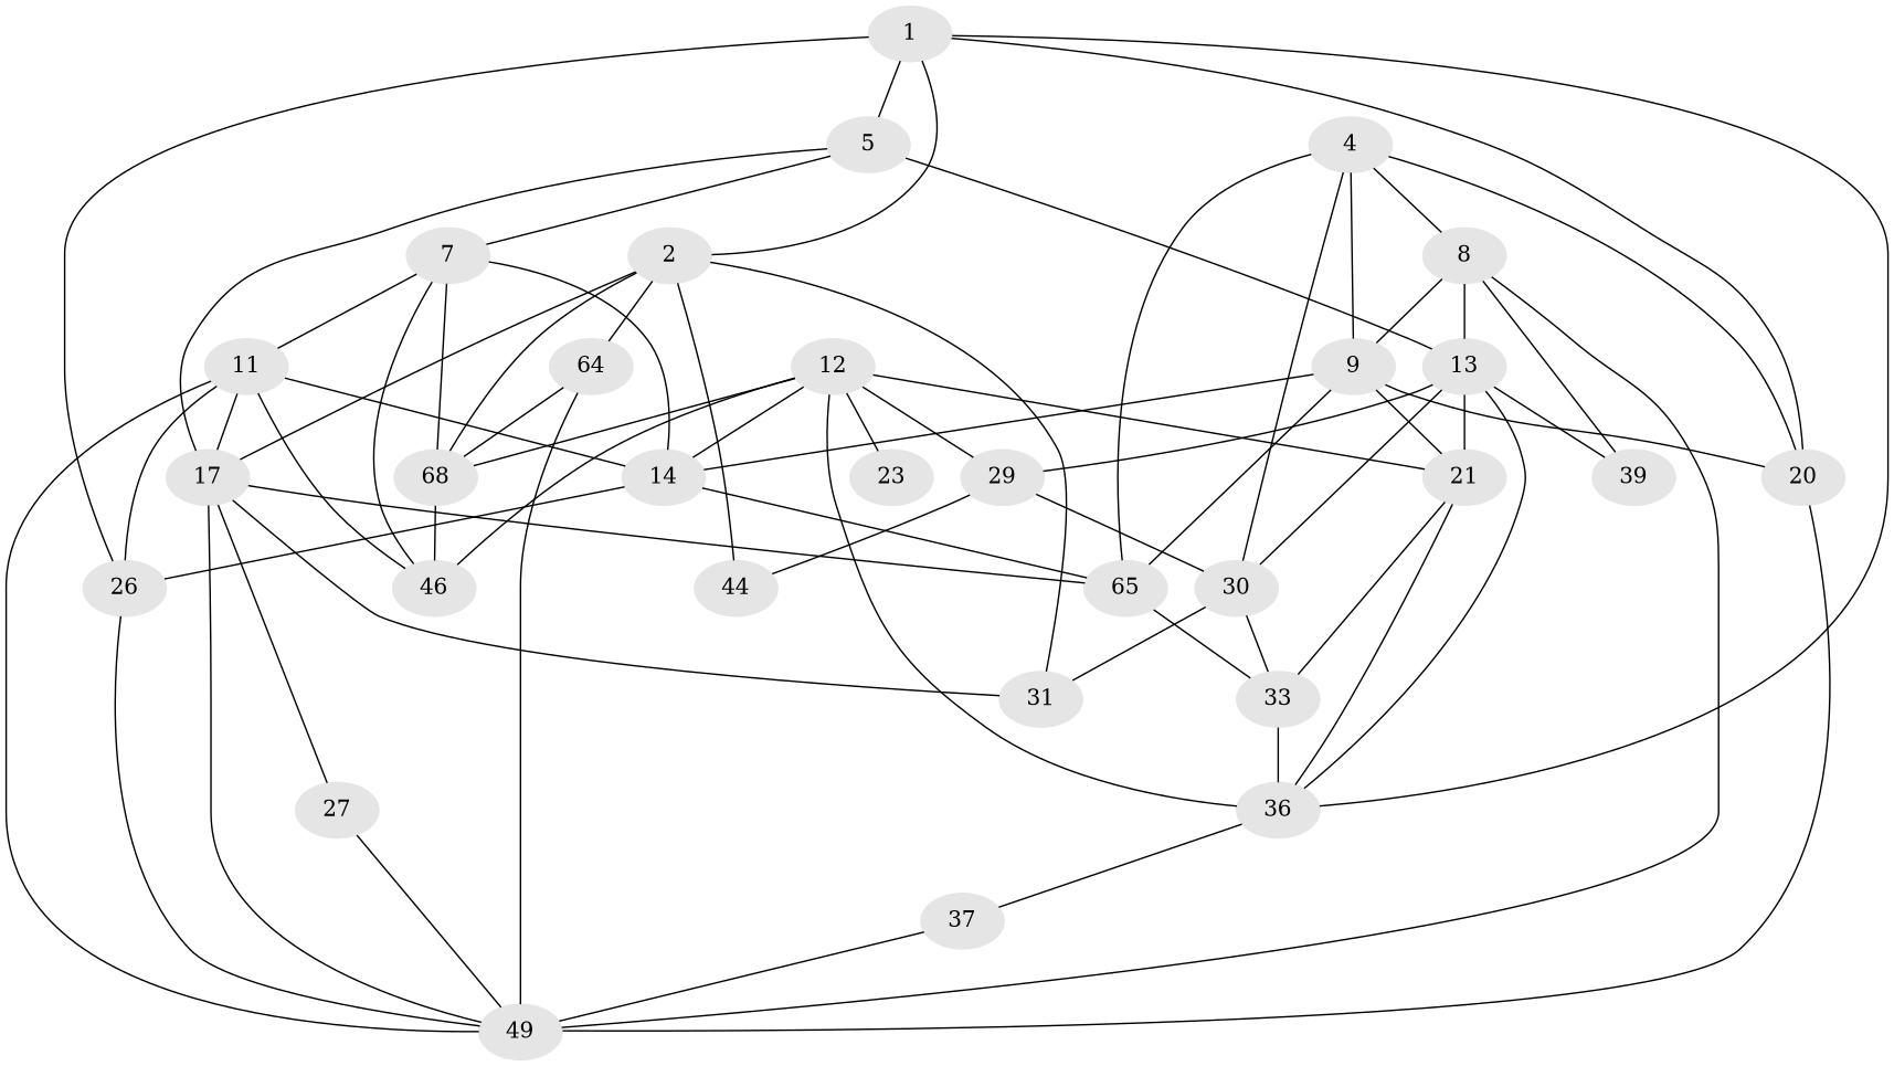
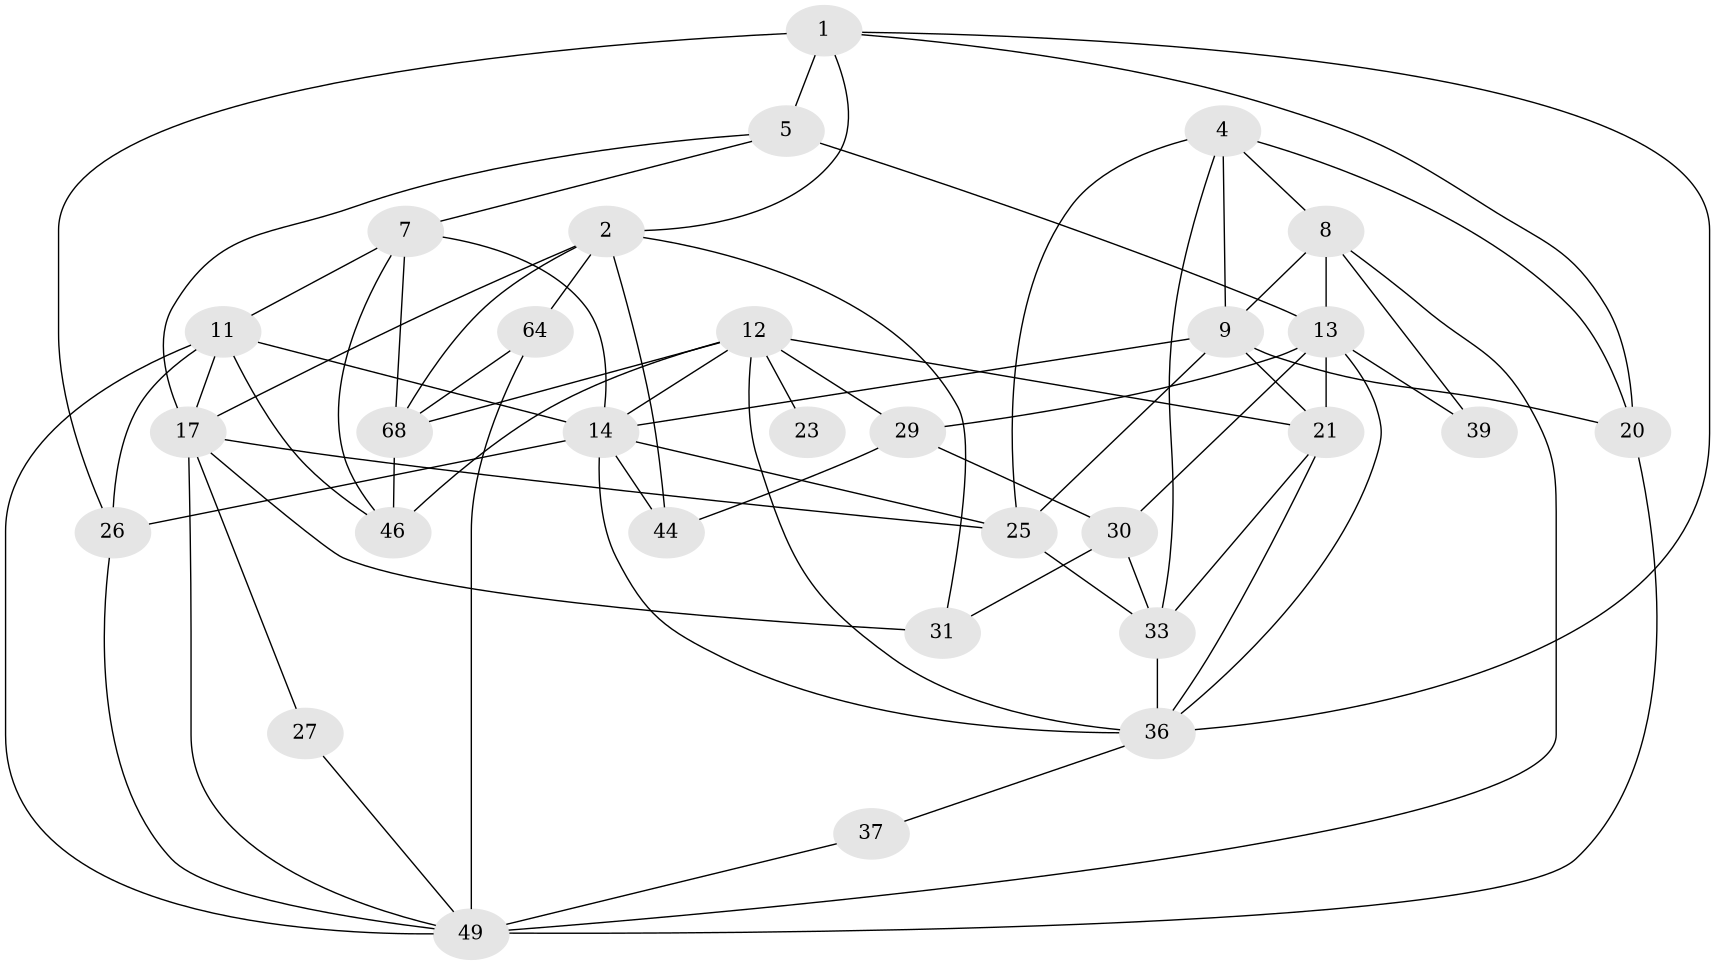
  graph {
    node [color=gray90 style=filled]
    1 [super="+51"]
    2 [super="+6"]
    5 [super="+32"]
    20
    26 [super="+50"]
    36 [super="+42"]
    17 [super="+35"]
    n8 [label=64]
    n9 [label=68 super="+48"]
    31
    44
    7 [super="+34"]
    13 [super="+41"]
    49 [super="+53"]
    37
-   25 [super="+52" label=65]
+   25 [super="+52"]
    27
    46 [super="+47"]
    14 [super="+45"]
    4 [super="+16"]
    8 [super="+10"]
    9 [super="+19"]
    33 [super="+43"]
    39
    21
    11 [super="+15"]
    29 [super="+38"]
    30 [super="+40"]
    12 [super="+22"]
    23
    1 -- 2
    1 -- 5 [weight=2]
    1 -- 20
    1 -- 26
    1 -- 36
    2 -- 17
    2 -- n8
    2 -- n9
    2 -- 31
    2 -- 44
    5 -- 17
    5 -- 7
    5 -- 13 [weight=2]
    20 -- 49
    26 -- 49
    36 -- 37
    17 -- 31
    17 -- 49
    17 -- 25
    17 -- 27
    n8 -- n9 [weight=2]
    n8 -- 49 [weight=2]
    n9 -- 46
    7 -- n9 [weight=2]
    7 -- 46
    7 -- 14
    7 -- 11
    13 -- 36
    13 -- 39
    13 -- 21
    13 -- 29
    13 -- 30
    37 -- 49
    25 -- 33
    27 -- 49
    14 -- 26
+   14 -- 36
+   14 -- 44
    14 -- 25
    4 -- 20
    4 -- 25
    4 -- 8
    4 -- 9
-   4 -- 30
+   4 -- 33
    8 -- 13
    8 -- 49
    8 -- 9
    8 -- 39
    9 -- 20
    9 -- 25
    9 -- 14 [weight=2]
    9 -- 21
    33 -- 36
    21 -- 36
    21 -- 33
    11 -- 26
    11 -- 17
    11 -- 49
    11 -- 46
    11 -- 14
    29 -- 44
    29 -- 30
    30 -- 31
    30 -- 33
    12 -- 36
    12 -- n9
    12 -- 46
    12 -- 14
    12 -- 21
    12 -- 29
    12 -- 23
  }
